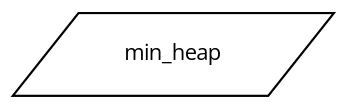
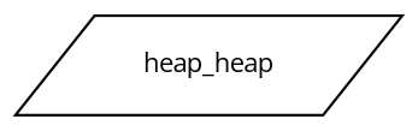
  digraph {
    rankdir=LR
    fontname="Open Sans"
-   n1 [color=black fillcolor=white fontname="Open Sans" fontsize=10 height=0.2 label=min_heap shape=parallelogram style=filled width=0.4]
+   n1 [color=black fillcolor=white fontname="Open Sans" fontsize=10 height=0.2 label=heap_heap shape=parallelogram style=filled width=0.4]
  }
